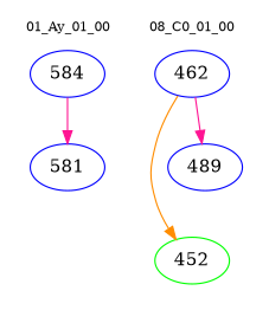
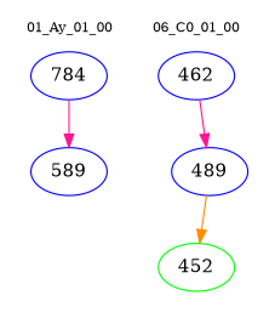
  digraph {
    node [color=blue]
    edge [color=deeppink style=solid]
-   n1 [label=584]
-   n2 [label=581]
+   n1 [label=784]
+   n2 [label=589]
    n3 [label=462]
    n4 [color=green label=452]
    n5 [label=489]
    subgraph cluster_1 {
      color=white
      fontsize=10
      label="01_Ay_01_00"
      n1
      n2
    }
    subgraph cluster_2 {
      color=white
      fontsize=10
-     label="08_C0_01_00"
+     label="06_C0_01_00"
      n3
      n4
      n5
    }
    n1 -> n2
-   n3 -> n4 [color=darkorange]
+   n5 -> n4 [color=darkorange]
    n3 -> n5
  }
